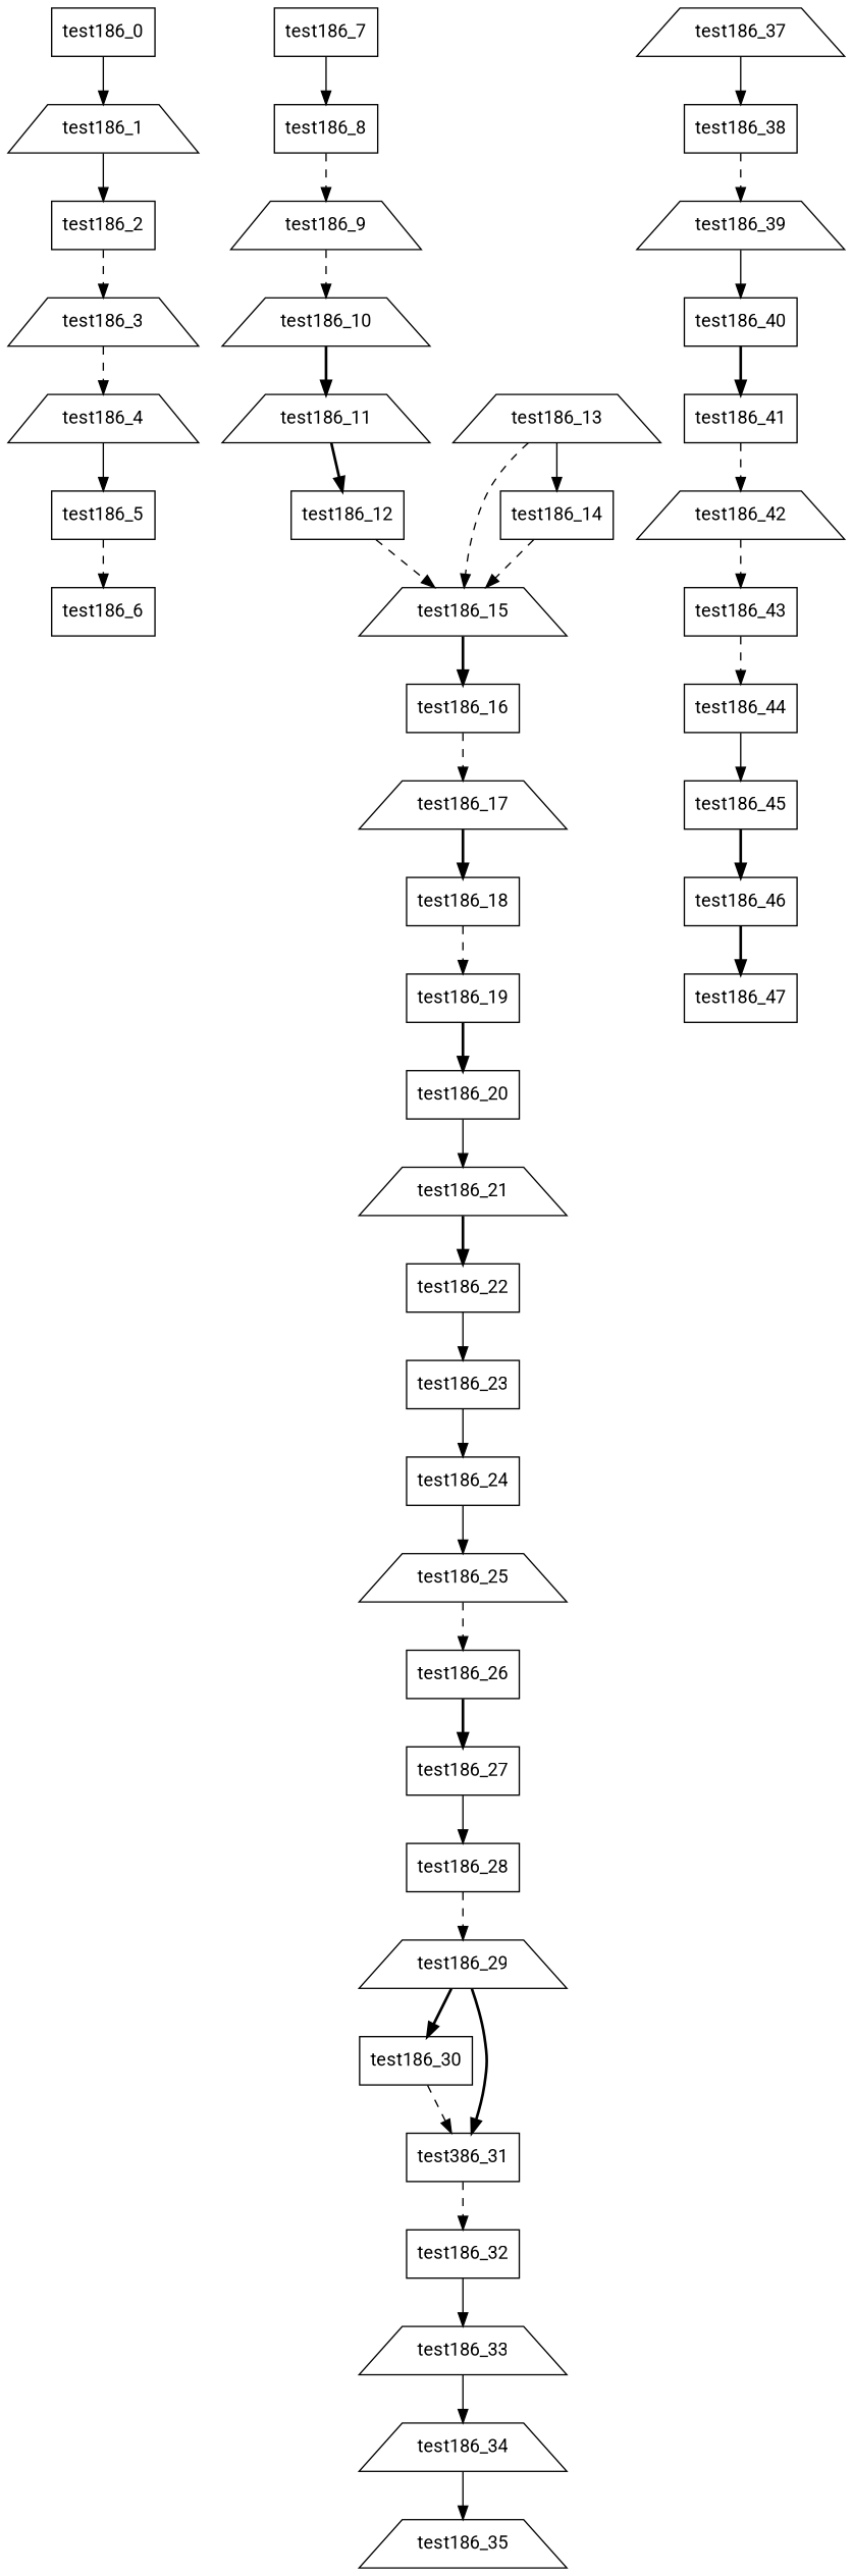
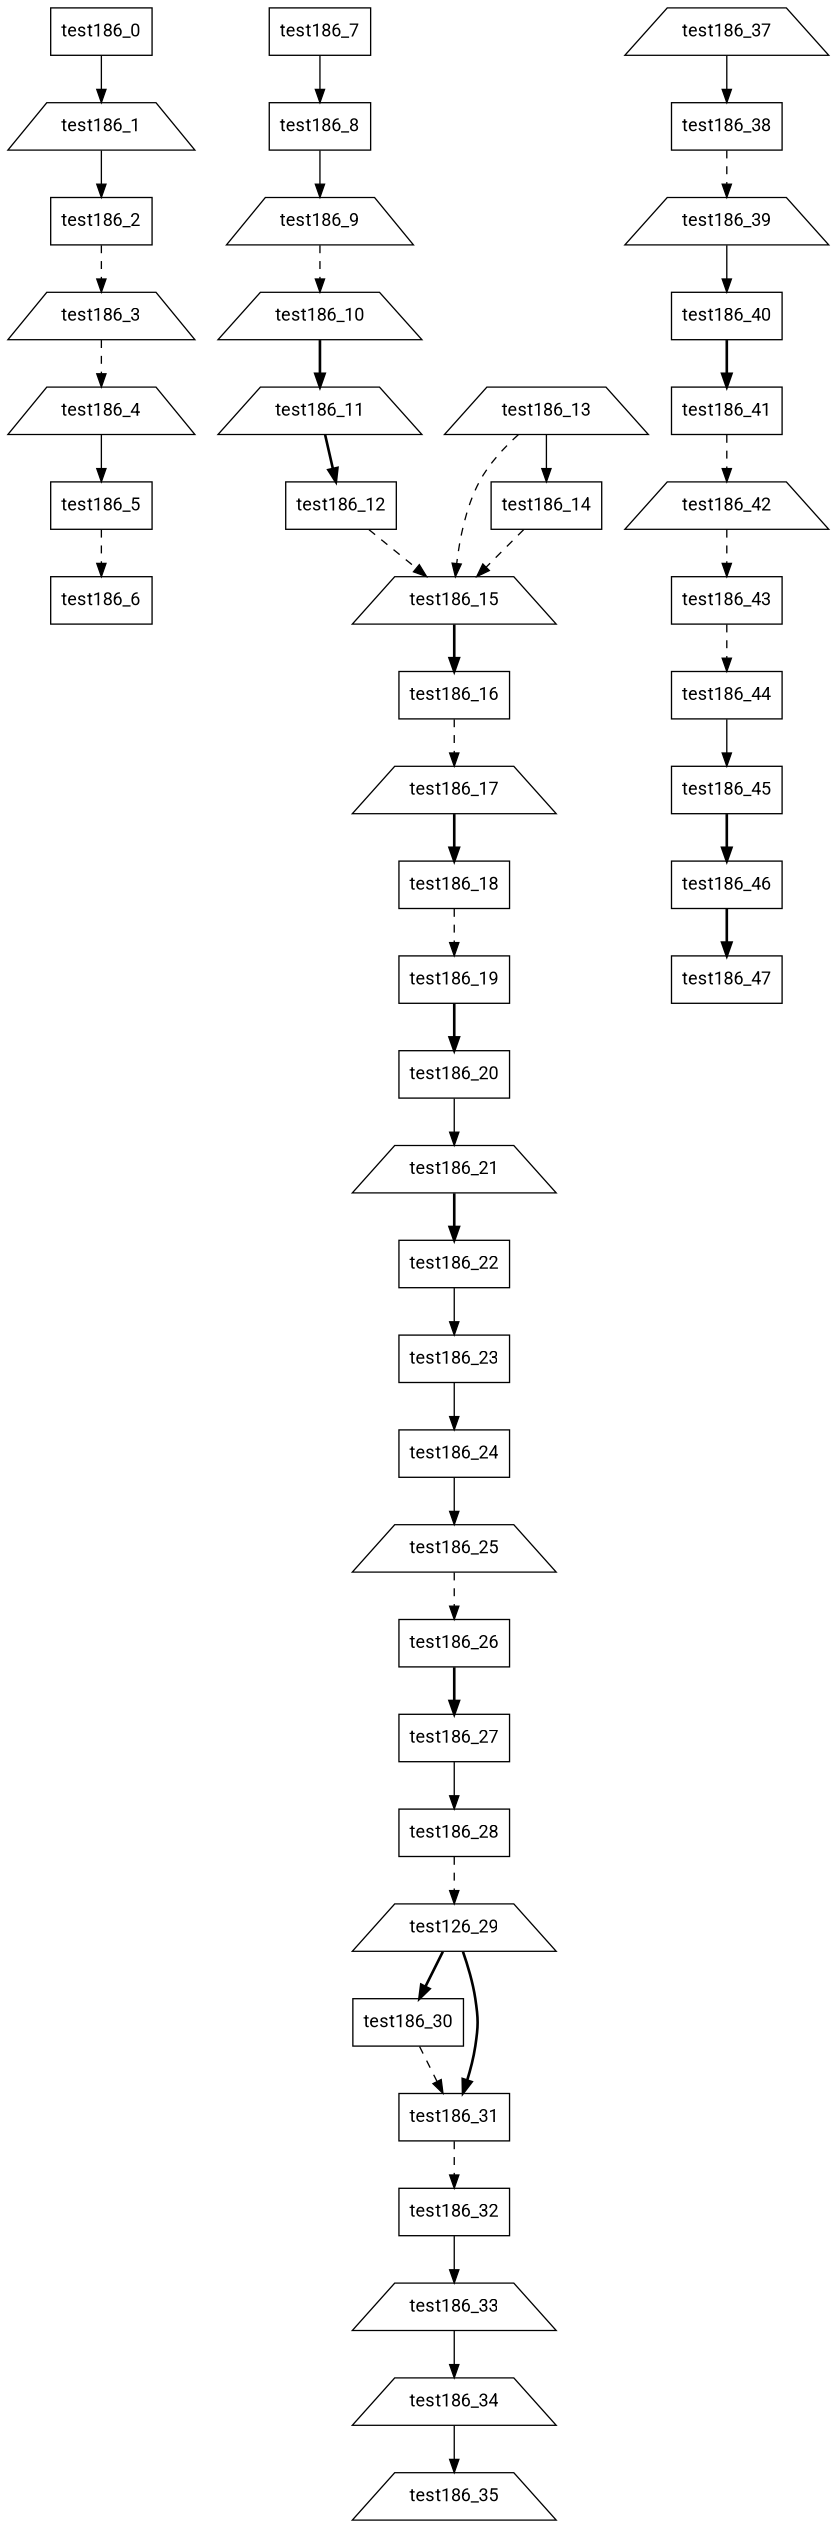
  digraph {
    fontname=Roboto
    node [fontname=Roboto shape=box]
    edge [fontname=Roboto style=solid]
    test186_1 [shape=trapezium]
    test186_0
    test186_2
    test186_3 [shape=trapezium]
    test186_4 [shape=trapezium]
    test186_5
    test186_6
    test186_7
    test186_8
    test186_9 [shape=trapezium]
    test186_10 [shape=trapezium]
    test186_11 [shape=trapezium]
    test186_12
    test186_15 [shape=trapezium]
    test186_13 [shape=trapezium]
    test186_14
    test186_16
    test186_17 [shape=trapezium]
    test186_18
    test186_19
    test186_20
    test186_21 [shape=trapezium]
    test186_22
    test186_23
    test186_24
    test186_25 [shape=trapezium]
    test186_26
    test186_27
    test186_28
-   test186_29 [shape=trapezium]
+   test186_29 [shape=trapezium label=test126_29]
    test186_30
-   test186_31 [label=test386_31]
+   test186_31
    test186_32
    test186_33 [shape=trapezium]
    test186_34 [shape=trapezium]
    test186_35 [shape=trapezium]
    test186_37 [shape=trapezium]
    test186_38
    test186_39 [shape=trapezium]
    test186_40
    test186_41
    test186_42 [shape=trapezium]
    test186_43
    test186_44
    test186_45
    test186_46
    test186_47
    test186_1 -> test186_2
    test186_0 -> test186_1
    test186_2 -> test186_3 [style=dashed]
    test186_3 -> test186_4 [style=dashed]
    test186_4 -> test186_5
    test186_5 -> test186_6 [style=dashed]
    test186_7 -> test186_8
-   test186_8 -> test186_9 [style=dashed]
+   test186_8 -> test186_9
    test186_9 -> test186_10 [style=dashed]
    test186_10 -> test186_11 [style=bold]
    test186_11 -> test186_12 [style=bold]
    test186_12 -> test186_15 [style=dashed]
    test186_15 -> test186_16 [style=bold]
    test186_13 -> test186_15 [style=dashed]
    test186_13 -> test186_14
    test186_14 -> test186_15 [style=dashed]
    test186_16 -> test186_17 [style=dashed]
    test186_17 -> test186_18 [style=bold]
    test186_18 -> test186_19 [style=dashed]
    test186_19 -> test186_20 [style=bold]
    test186_20 -> test186_21
    test186_21 -> test186_22 [style=bold]
    test186_22 -> test186_23
    test186_23 -> test186_24
    test186_24 -> test186_25
    test186_25 -> test186_26 [style=dashed]
    test186_26 -> test186_27 [style=bold]
    test186_27 -> test186_28
    test186_28 -> test186_29 [style=dashed]
    test186_29 -> test186_30 [style=bold]
    test186_29 -> test186_31 [style=bold]
    test186_30 -> test186_31 [style=dashed]
    test186_31 -> test186_32 [style=dashed]
    test186_32 -> test186_33
    test186_33 -> test186_34
    test186_34 -> test186_35
    test186_37 -> test186_38
    test186_38 -> test186_39 [style=dashed]
    test186_39 -> test186_40
    test186_40 -> test186_41 [style=bold]
    test186_41 -> test186_42 [style=dashed]
    test186_42 -> test186_43 [style=dashed]
    test186_43 -> test186_44 [style=dashed]
    test186_44 -> test186_45
    test186_45 -> test186_46 [style=bold]
    test186_46 -> test186_47 [style=bold]
  }
